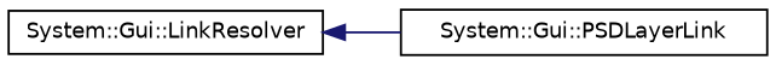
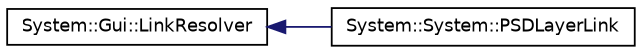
  digraph {
    rankdir=LR
    node [color=black fillcolor=white fontname=Helvetica fontsize=10 shape=record style=filled]
    n1 [height=0.2 label="System::Gui::LinkResolver" width=0.4]
-   n2 [height=0.2 label="System::Gui::PSDLayerLink" width=0.4]
+   n2 [height=0.2 label="System::System::PSDLayerLink" width=0.4]
    n1 -> n2 [color=midnightblue dir=back fontname=Helvetica fontsize=10 labelfontname=Helvetica labelfontsize=10 style=solid]
  }
